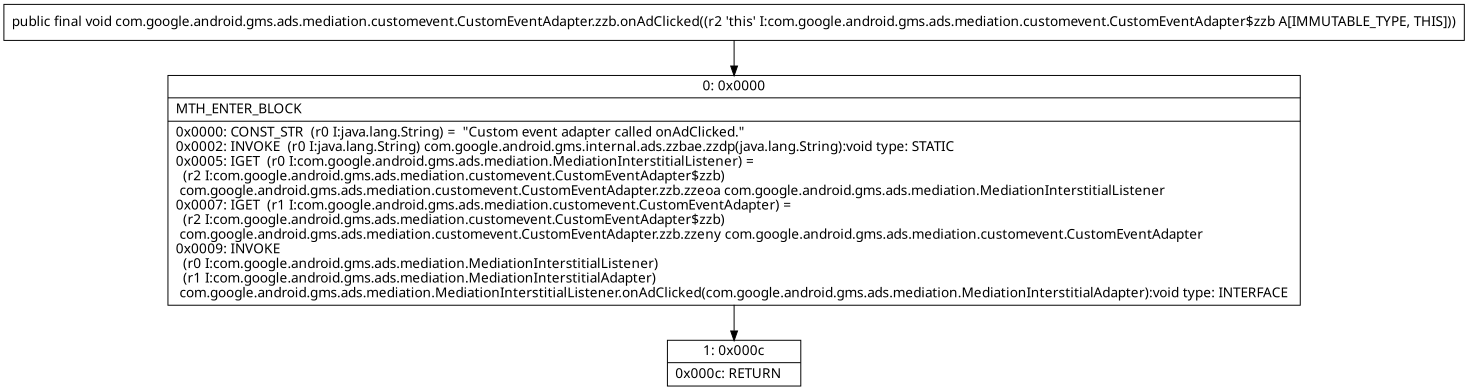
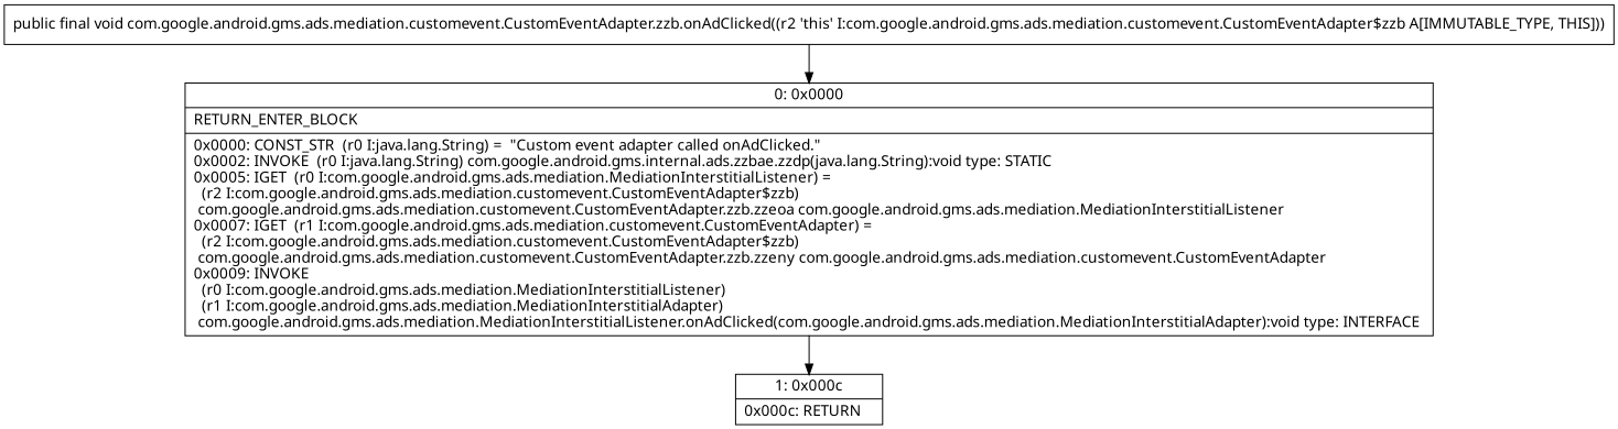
  digraph {
    fontname="Noto Sans"
    node [shape=record fontname="Noto Sans"]
    edge [fontname="Noto Sans"]
-   n1 [label="{0\:\ 0x0000|MTH_ENTER_BLOCK\l|0x0000: CONST_STR  (r0 I:java.lang.String) =  \"Custom event adapter called onAdClicked.\" \l0x0002: INVOKE  (r0 I:java.lang.String) com.google.android.gms.internal.ads.zzbae.zzdp(java.lang.String):void type: STATIC \l0x0005: IGET  (r0 I:com.google.android.gms.ads.mediation.MediationInterstitialListener) = \l  (r2 I:com.google.android.gms.ads.mediation.customevent.CustomEventAdapter$zzb)\l com.google.android.gms.ads.mediation.customevent.CustomEventAdapter.zzb.zzeoa com.google.android.gms.ads.mediation.MediationInterstitialListener \l0x0007: IGET  (r1 I:com.google.android.gms.ads.mediation.customevent.CustomEventAdapter) = \l  (r2 I:com.google.android.gms.ads.mediation.customevent.CustomEventAdapter$zzb)\l com.google.android.gms.ads.mediation.customevent.CustomEventAdapter.zzb.zzeny com.google.android.gms.ads.mediation.customevent.CustomEventAdapter \l0x0009: INVOKE  \l  (r0 I:com.google.android.gms.ads.mediation.MediationInterstitialListener)\l  (r1 I:com.google.android.gms.ads.mediation.MediationInterstitialAdapter)\l com.google.android.gms.ads.mediation.MediationInterstitialListener.onAdClicked(com.google.android.gms.ads.mediation.MediationInterstitialAdapter):void type: INTERFACE \l}"]
+   n1 [label="{0\:\ 0x0000|RETURN_ENTER_BLOCK\l|0x0000: CONST_STR  (r0 I:java.lang.String) =  \"Custom event adapter called onAdClicked.\" \l0x0002: INVOKE  (r0 I:java.lang.String) com.google.android.gms.internal.ads.zzbae.zzdp(java.lang.String):void type: STATIC \l0x0005: IGET  (r0 I:com.google.android.gms.ads.mediation.MediationInterstitialListener) = \l  (r2 I:com.google.android.gms.ads.mediation.customevent.CustomEventAdapter$zzb)\l com.google.android.gms.ads.mediation.customevent.CustomEventAdapter.zzb.zzeoa com.google.android.gms.ads.mediation.MediationInterstitialListener \l0x0007: IGET  (r1 I:com.google.android.gms.ads.mediation.customevent.CustomEventAdapter) = \l  (r2 I:com.google.android.gms.ads.mediation.customevent.CustomEventAdapter$zzb)\l com.google.android.gms.ads.mediation.customevent.CustomEventAdapter.zzb.zzeny com.google.android.gms.ads.mediation.customevent.CustomEventAdapter \l0x0009: INVOKE  \l  (r0 I:com.google.android.gms.ads.mediation.MediationInterstitialListener)\l  (r1 I:com.google.android.gms.ads.mediation.MediationInterstitialAdapter)\l com.google.android.gms.ads.mediation.MediationInterstitialListener.onAdClicked(com.google.android.gms.ads.mediation.MediationInterstitialAdapter):void type: INTERFACE \l}"]
    n2 [label="{1\:\ 0x000c|0x000c: RETURN   \l}"]
    n3 [label="{public final void com.google.android.gms.ads.mediation.customevent.CustomEventAdapter.zzb.onAdClicked((r2 'this' I:com.google.android.gms.ads.mediation.customevent.CustomEventAdapter$zzb A[IMMUTABLE_TYPE, THIS])) }"]
    n1 -> n2
    n3 -> n1
  }
